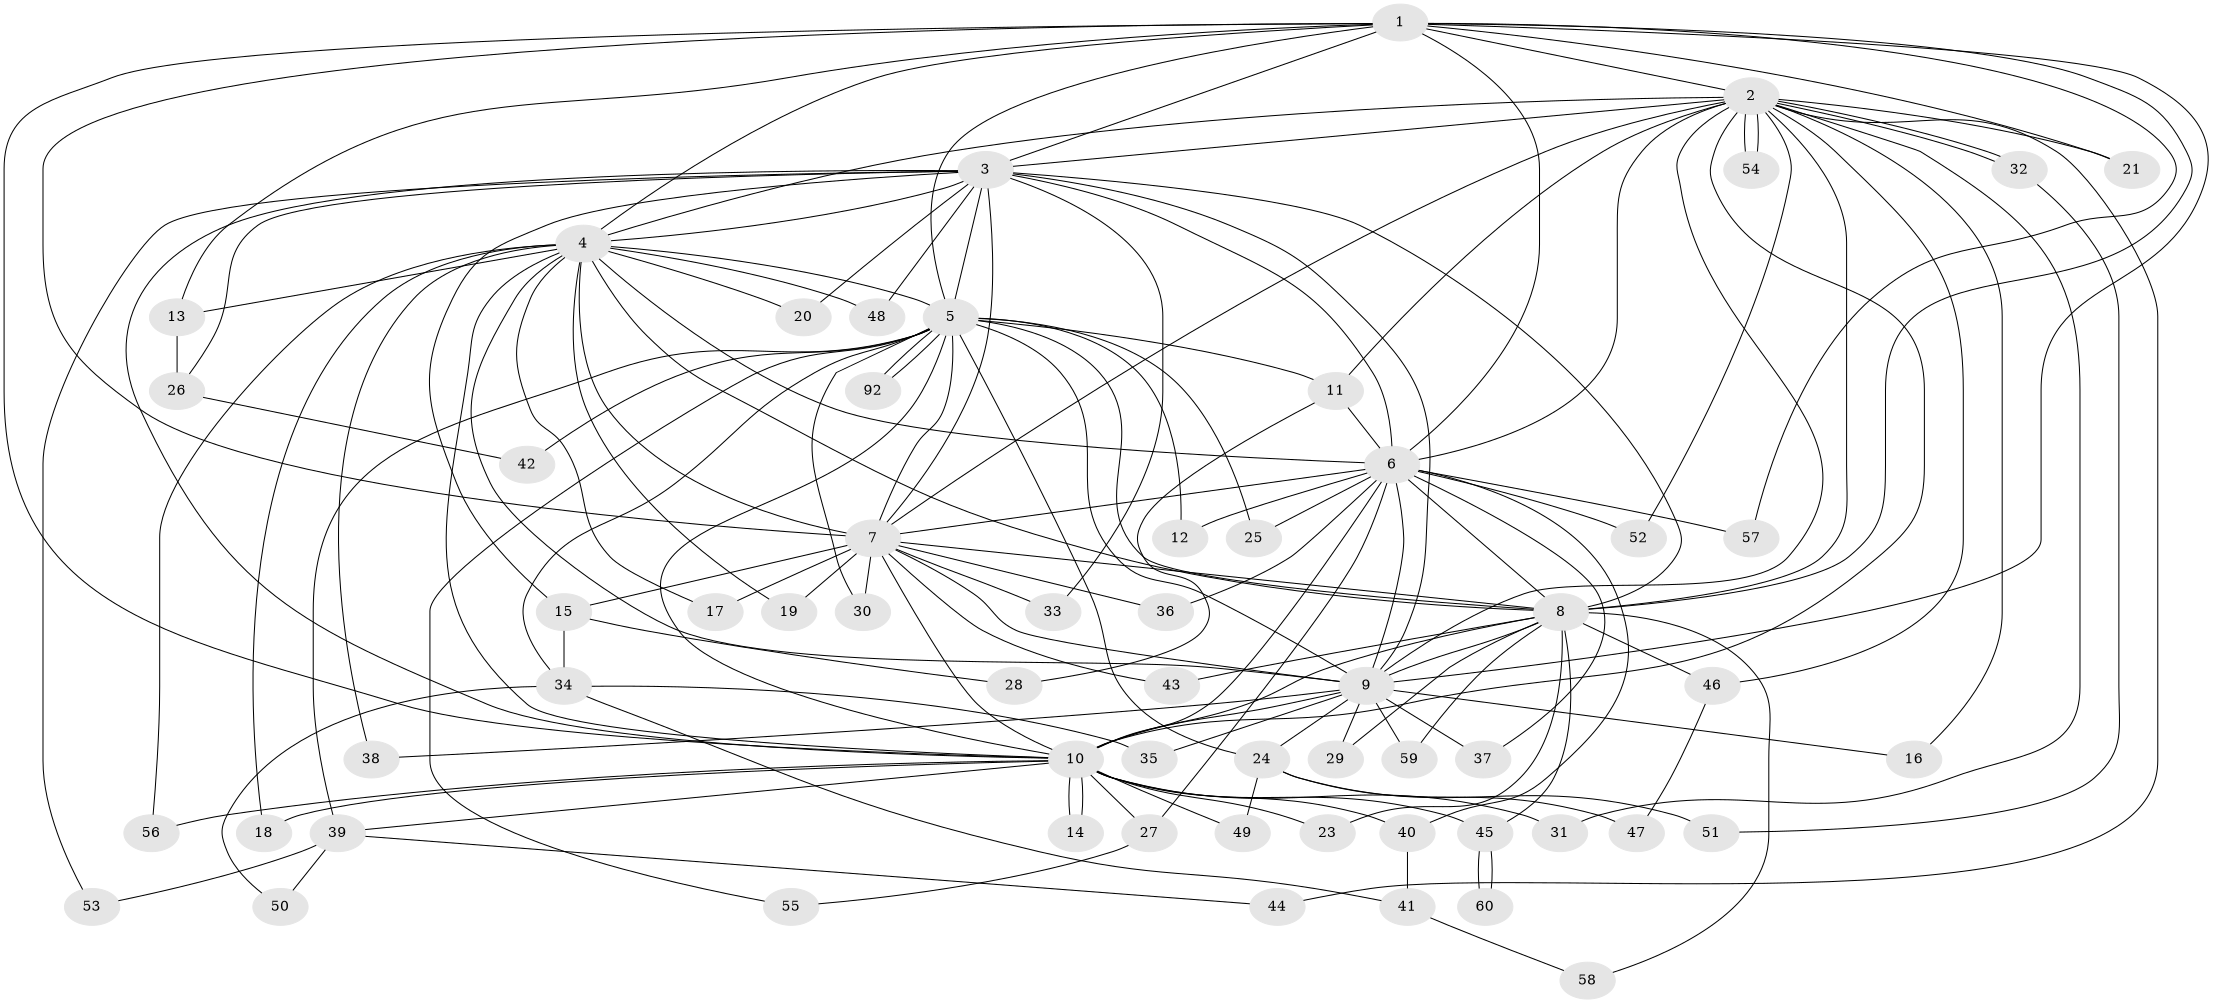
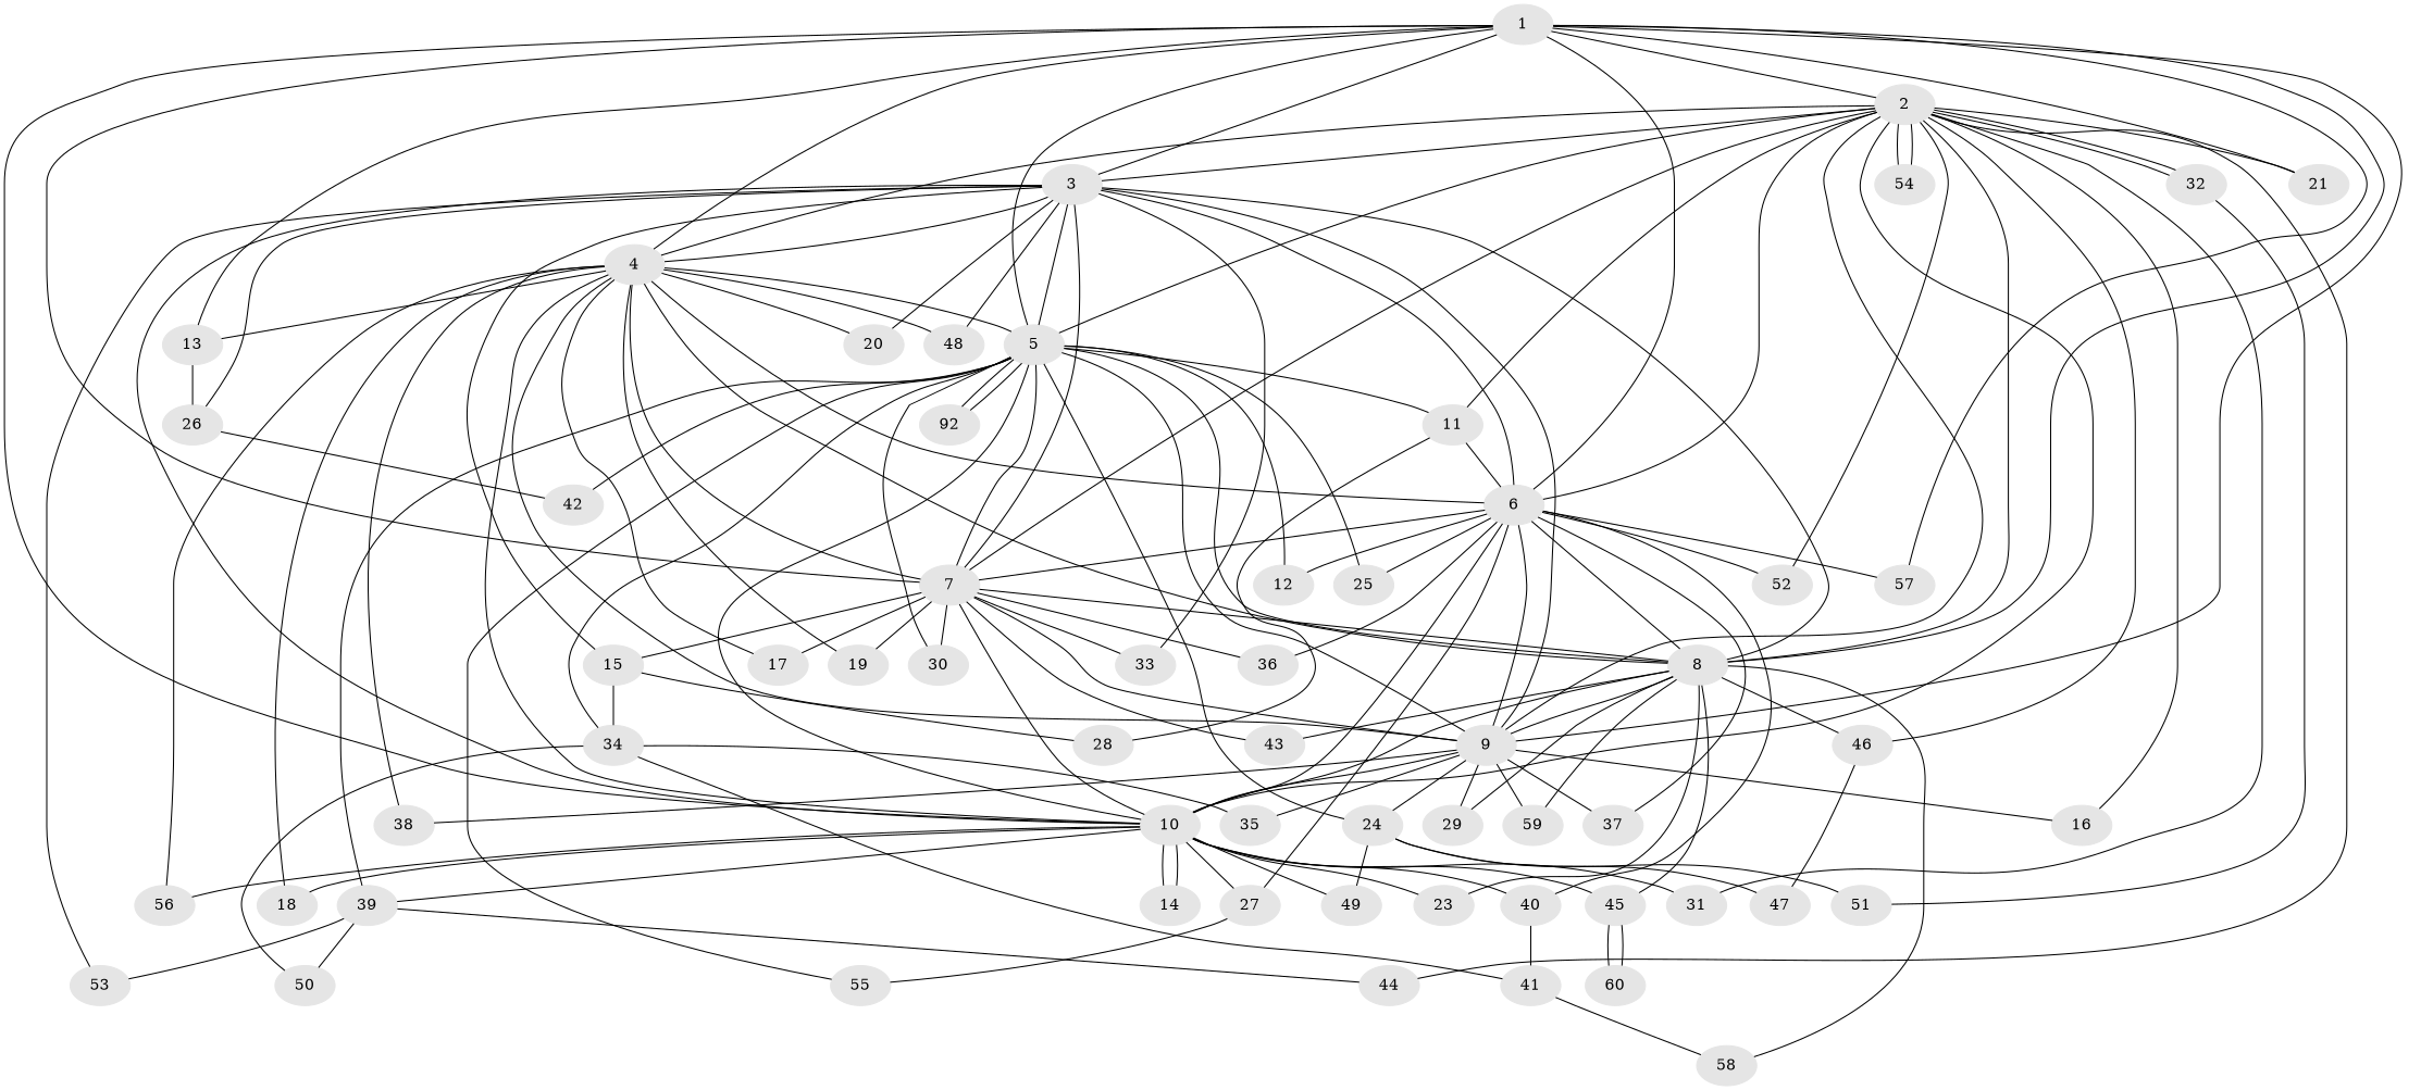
  graph {
    node [color=gray90 style=filled]
    1
    2
    3
    4
    5
    6
    7
    8
    9
    10
    13
    21
    57
    11
    16
    31
    32
    44
    46
    52
    54
    15
    20
    26
    33
    48
    53
    17
    18
    19
    38
    56
    12
    n34 [label=92]
    24
    25
    30
    34
    39
    42
    55
    27
    36
    37
    40
    43
    23
    29
    45
    58
    59
    35
    14
    49
    28
    51
    47
    41
    50
    60
    1 -- 2
    1 -- 3
    1 -- 4
    1 -- 5
    1 -- 6
    1 -- 7
    1 -- 8
    1 -- 9
    1 -- 10
    1 -- 13
    1 -- 21
    1 -- 57
    2 -- 3
    2 -- 4
+   2 -- 5
    2 -- 6
    2 -- 7
    2 -- 8
    2 -- 9
    2 -- 10
    2 -- 21
    2 -- 11
    2 -- 16
    2 -- 31
    2 -- 32
    2 -- 32
    2 -- 44
    2 -- 46
    2 -- 52
    2 -- 54
    2 -- 54
    3 -- 4
    3 -- 5
    3 -- 6
    3 -- 7
    3 -- 8
    3 -- 9
    3 -- 10
    3 -- 15
    3 -- 20
    3 -- 26
    3 -- 33
    3 -- 48
    3 -- 53
    4 -- 5
    4 -- 6
    4 -- 7
    4 -- 8
    4 -- 9
    4 -- 10
    4 -- 13
    4 -- 20
    4 -- 48
    4 -- 17
    4 -- 18
    4 -- 19
    4 -- 38
    4 -- 56
    5 -- 7
    5 -- 8
    5 -- 9
    5 -- 10
    5 -- 11
    5 -- 12
    5 -- n34
    5 -- n34
    5 -- 24
    5 -- 25
    5 -- 30
    5 -- 34
    5 -- 39
    5 -- 42
    5 -- 55
    6 -- 7
    6 -- 8
    6 -- 9
    6 -- 10
    6 -- 57
    6 -- 52
    6 -- 12
    6 -- 25
    6 -- 27
    6 -- 36
    6 -- 37
    6 -- 40
    7 -- 8
    7 -- 9
    7 -- 10
    7 -- 15
    7 -- 33
    7 -- 17
    7 -- 19
    7 -- 30
    7 -- 36
    7 -- 43
    8 -- 9
    8 -- 10
    8 -- 46
    8 -- 43
    8 -- 23
    8 -- 29
    8 -- 45
    8 -- 58
    8 -- 59
    9 -- 10
    9 -- 16
    9 -- 38
    9 -- 24
    9 -- 37
    9 -- 29
    9 -- 59
    9 -- 35
    10 -- 31
    10 -- 18
    10 -- 56
    10 -- 39
    10 -- 27
    10 -- 40
    10 -- 23
    10 -- 45
    10 -- 14
    10 -- 14
    10 -- 49
    13 -- 26
    11 -- 6
    11 -- 28
    32 -- 51
    46 -- 47
    15 -- 34
    15 -- 28
    26 -- 42
    24 -- 49
    24 -- 51
    24 -- 47
    34 -- 35
    34 -- 41
    34 -- 50
    39 -- 44
    39 -- 53
    39 -- 50
    27 -- 55
    40 -- 41
    45 -- 60
    45 -- 60
    41 -- 58
  }
